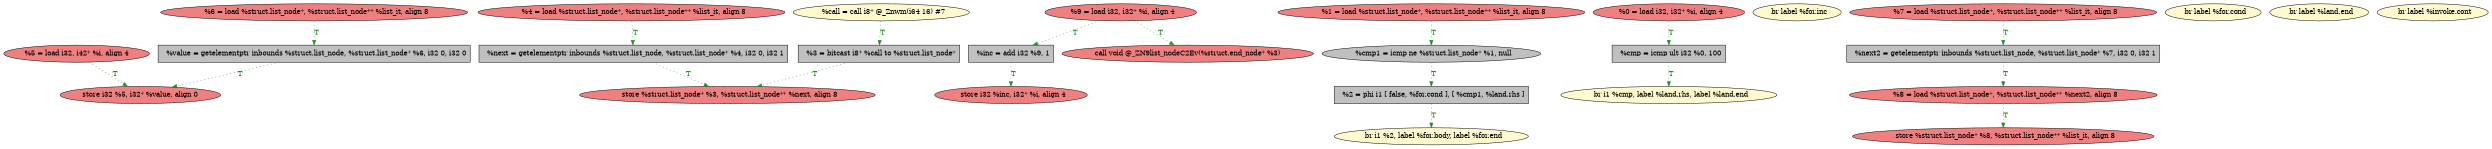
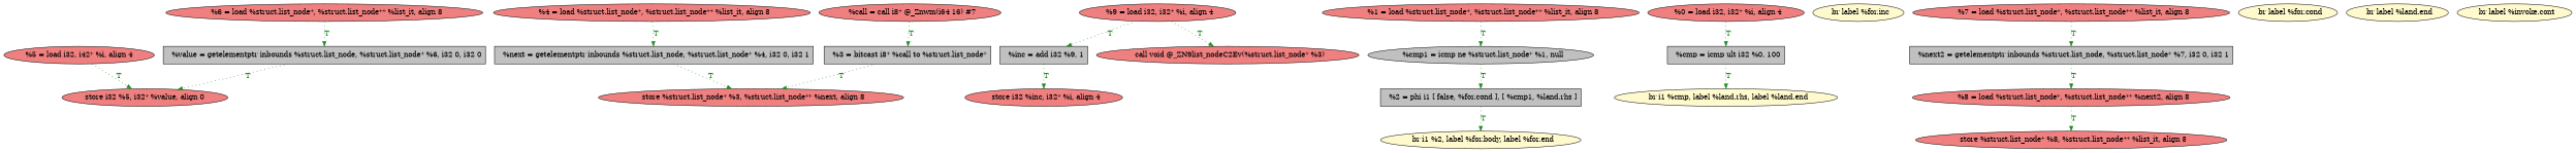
  digraph {
    node [fillcolor=lightcoral shape=ellipse style=filled]
    edge [color=forestgreen fontcolor=forestgreen style=dotted]
    n1 [label="%5 = load i32, i42* %i, align 4"]
    n2 [label="store i32 %5, i32* %value, align 0"]
    n3 [label="  store %struct.list_node* %3, %struct.list_node** %next, align 8"]
    n4 [label="  %9 = load i32, i32* %i, align 4"]
    n5 [fillcolor=grey label="  %inc = add i32 %9, 1" shape=rectangle]
-   n6 [label="call void @_ZN9list_nodeC2Ev(%struct.end_node* %3)"]
+   n6 [label="  call void @_ZN9list_nodeC2Ev(%struct.list_node* %3)"]
    n7 [label="  store i32 %inc, i32* %i, align 4"]
    n8 [label="  %1 = load %struct.list_node*, %struct.list_node** %list_it, align 8"]
    n9 [fillcolor=grey label="  %cmp1 = icmp ne %struct.list_node* %1, null"]
    n10 [fillcolor=grey label="  %2 = phi i1 [ false, %for.cond ], [ %cmp1, %land.rhs ]" shape=rectangle]
    n11 [fillcolor=grey label="  %next = getelementptr inbounds %struct.list_node, %struct.list_node* %4, i32 0, i32 1" shape=rectangle]
    n12 [fillcolor=lemonchiffon label="  br i1 %cmp, label %land.rhs, label %land.end"]
    n13 [fillcolor=lemonchiffon label="  br label %for.inc"]
    n14 [label="  %4 = load %struct.list_node*, %struct.list_node** %list_it, align 8"]
    n15 [label="  %7 = load %struct.list_node*, %struct.list_node** %list_it, align 8"]
    n16 [fillcolor=grey label="  %next2 = getelementptr inbounds %struct.list_node, %struct.list_node* %7, i32 0, i32 1" shape=rectangle]
    n17 [label="  %8 = load %struct.list_node*, %struct.list_node** %next2, align 8"]
-   n18 [fillcolor=lemonchiffon label="  %call = call i8* @_Znwm(i64 16) #7"]
+   n18 [label="  %call = call i8* @_Znwm(i64 16) #7"]
    n19 [fillcolor=grey label="  %3 = bitcast i8* %call to %struct.list_node*" shape=rectangle]
    n20 [label="  store %struct.list_node* %8, %struct.list_node** %list_it, align 8"]
    n21 [fillcolor=grey label="  %cmp = icmp ult i32 %0, 100" shape=rectangle]
    n22 [label="  %6 = load %struct.list_node*, %struct.list_node** %list_it, align 8"]
    n23 [fillcolor=grey label="  %value = getelementptr inbounds %struct.list_node, %struct.list_node* %6, i32 0, i32 0" shape=rectangle]
    n24 [fillcolor=lemonchiffon label="  br label %for.cond"]
    n25 [fillcolor=lemonchiffon label="  br i1 %2, label %for.body, label %for.end"]
    n26 [label="  %0 = load i32, i32* %i, align 4"]
    n27 [fillcolor=lemonchiffon label="  br label %land.end"]
    n28 [fillcolor=lemonchiffon label="  br label %invoke.cont"]
    n1 -> n2 [label=T]
    n4 -> n5 [label=T]
    n4 -> n6 [label=T]
    n5 -> n7 [label=T]
    n8 -> n9 [label=T]
    n9 -> n10 [label=T]
    n10 -> n25 [label=T]
    n11 -> n3 [label=T]
    n14 -> n11 [label=T]
    n15 -> n16 [label=T]
    n16 -> n17 [label=T]
    n17 -> n20 [label=T]
    n18 -> n19 [label=T]
    n19 -> n3 [label=T]
    n21 -> n12 [label=T]
    n22 -> n23 [label=T]
    n23 -> n2 [label=T]
    n26 -> n21 [label=T]
  }
